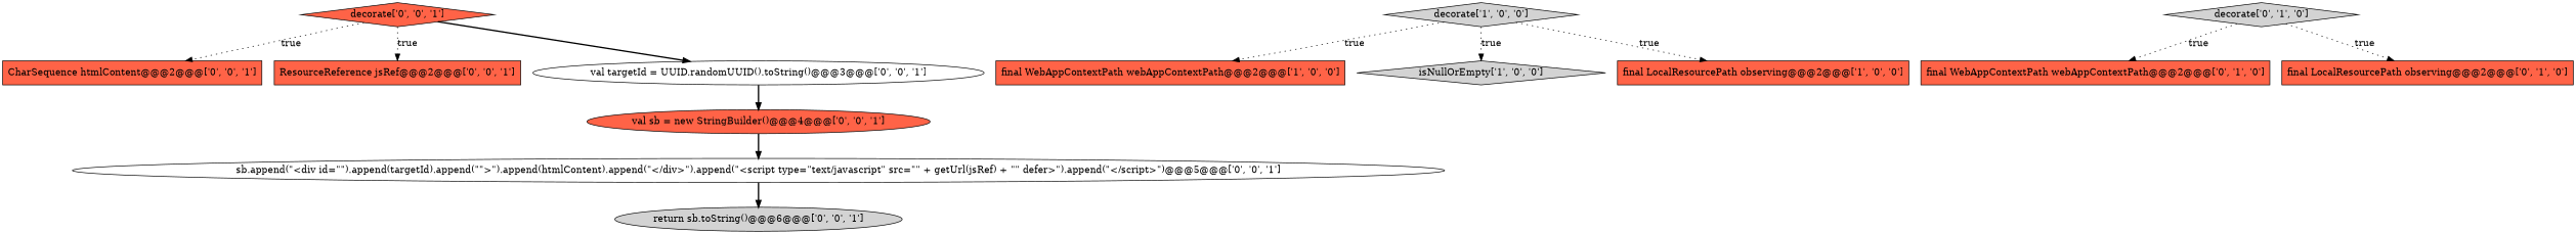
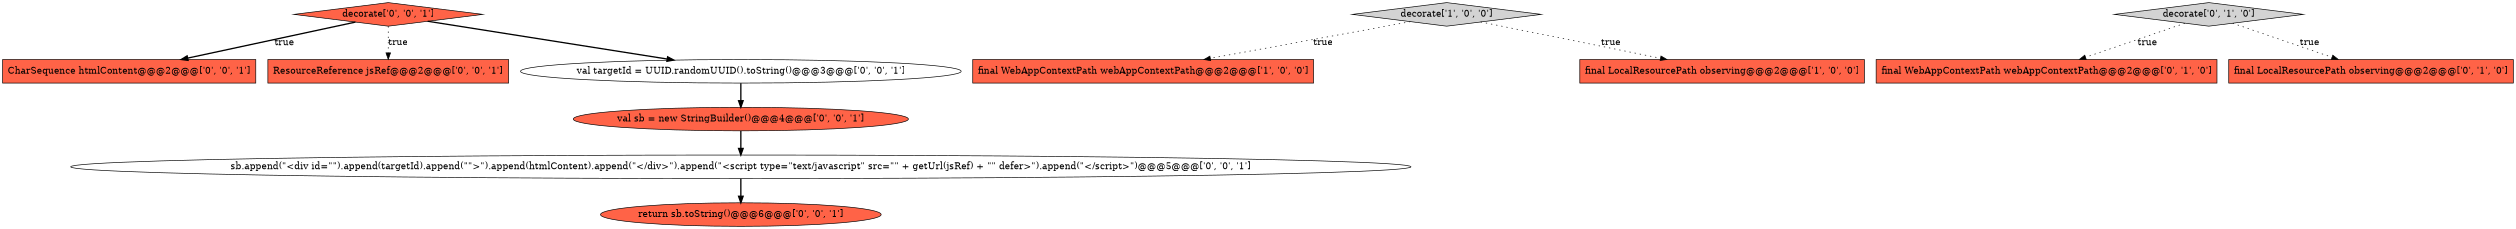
  digraph {
    node [fillcolor=tomato shape=box style=filled]
    edge [style=dotted]
    n1 [label="decorate['0', '0', '1']" shape=diamond]
    n2 [label="CharSequence htmlContent@@@2@@@['0', '0', '1']"]
    n3 [label="ResourceReference jsRef@@@2@@@['0', '0', '1']"]
    n4 [fillcolor=white label="val targetId = UUID.randomUUID().toString()@@@3@@@['0', '0', '1']" shape=ellipse]
    n5 [label="val sb = new StringBuilder()@@@4@@@['0', '0', '1']" shape=ellipse]
    n6 [label="final WebAppContextPath webAppContextPath@@@2@@@['1', '0', '0']"]
    n7 [fillcolor=white label="sb.append(\"<div id=\"\").append(targetId).append(\"\">\").append(htmlContent).append(\"</div>\").append(\"<script type=\"text/javascript\" src=\"\" + getUrl(jsRef) + \"\" defer>\").append(\"</script>\")@@@5@@@['0', '0', '1']" shape=ellipse]
-   n8 [fillcolor=lightgray label="return sb.toString()@@@6@@@['0', '0', '1']" shape=ellipse]
+   n8 [label="return sb.toString()@@@6@@@['0', '0', '1']" shape=ellipse]
    n9 [fillcolor=lightgray label="decorate['0', '1', '0']" shape=diamond]
    n10 [label="final WebAppContextPath webAppContextPath@@@2@@@['0', '1', '0']"]
    n11 [label="final LocalResourcePath observing@@@2@@@['0', '1', '0']"]
    n12 [fillcolor=lightgray label="decorate['1', '0', '0']" shape=diamond]
-   n13 [fillcolor=lightgray label="isNullOrEmpty['1', '0', '0']" shape=diamond]
    n14 [label="final LocalResourcePath observing@@@2@@@['1', '0', '0']"]
-   n1 -> n2 [label=true]
+   n1 -> n2 [label=true style=bold]
    n1 -> n3 [label=true]
    n1 -> n4 [style=bold]
    n4 -> n5 [style=bold]
    n5 -> n7 [style=bold]
    n7 -> n8 [style=bold]
    n9 -> n10 [label=true]
    n9 -> n11 [label=true]
    n12 -> n6 [label=true]
-   n12 -> n13 [label=true]
    n12 -> n14 [label=true]
  }
